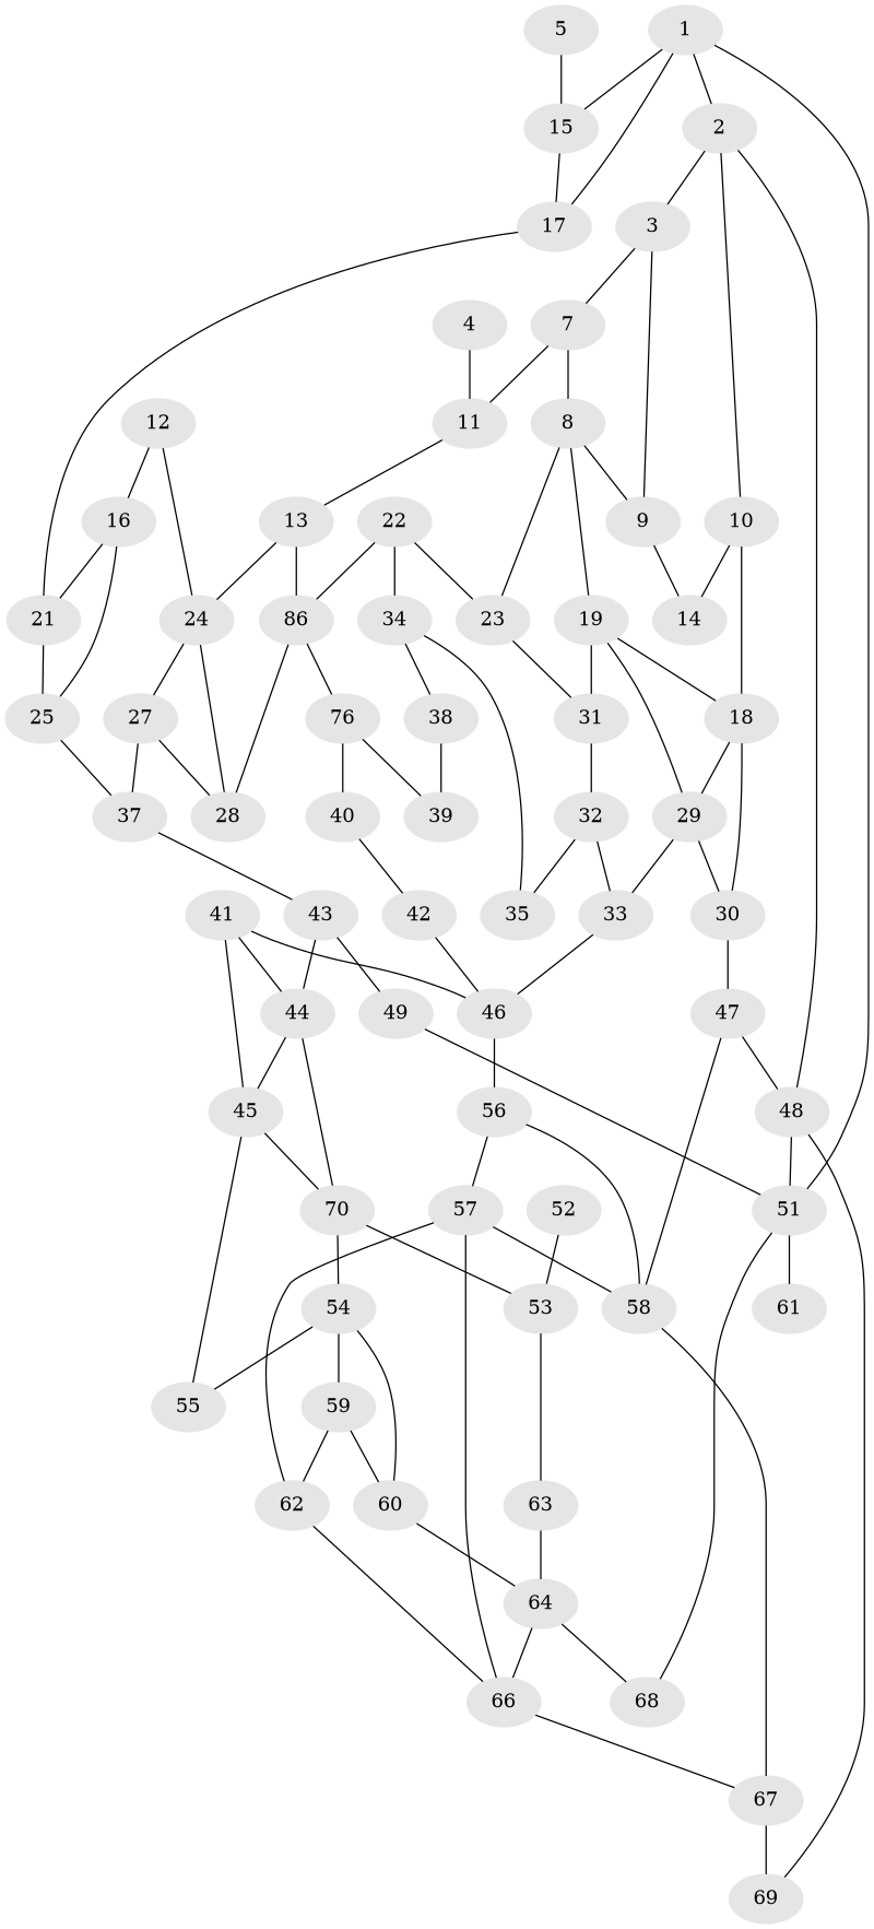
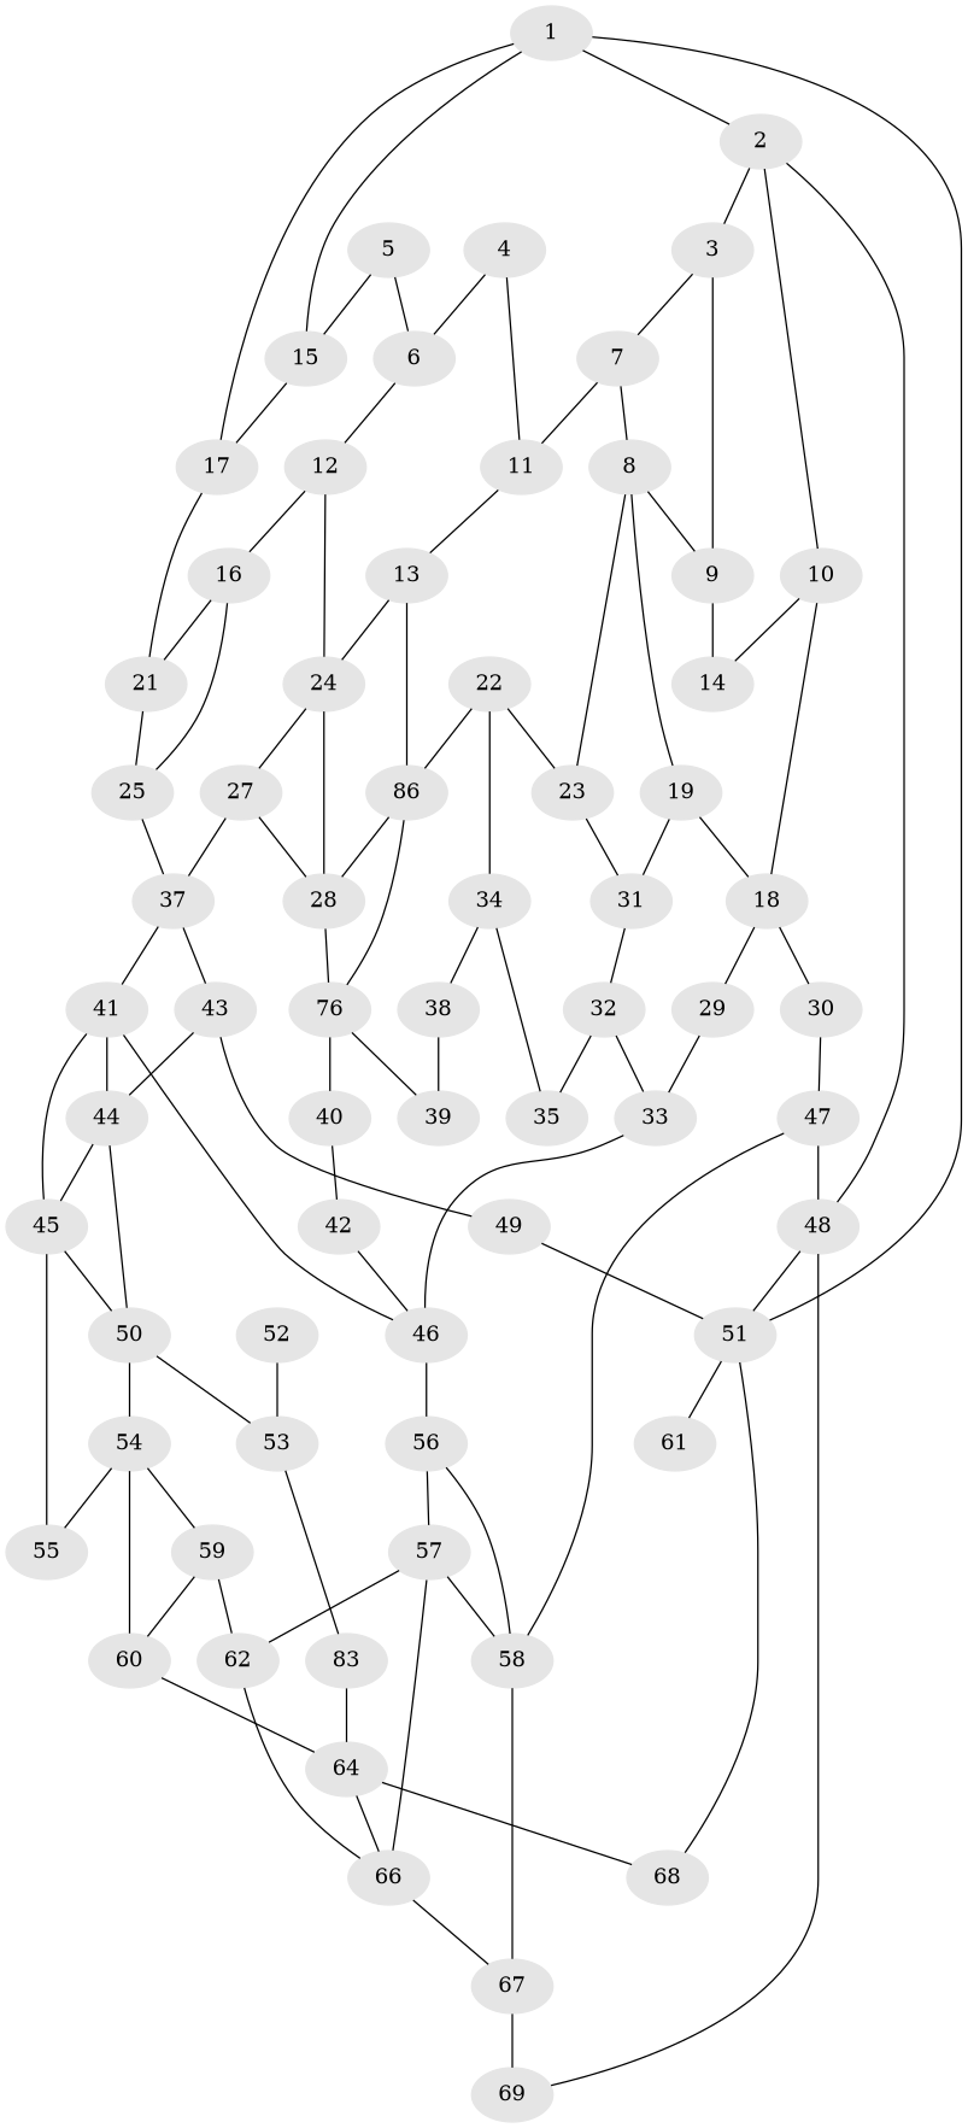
  graph {
    node [color=gray90 style=filled]
    edge [weight=1.0]
    1
    2
    15
    17
    51
    3
    10
    48
    21
    61
    68
    7
    9
    14
    18
    69
    11
    8
    4
+   6
    12
    13
    5
    16
    24
    19
    23
    29
    31
    30
    n31 [label=86]
    25
    27
    28
    n35 [label=76]
    37
    33
    47
    32
    49
    22
    34
    35
    38
    41
    43
    39
    40
    46
    58
    56
    42
    44
    45
-   50 [label=70]
+   50
    55
    53
    54
    57
    67
-   63
+   63 [label=83]
    59
    60
    52
    64
    62
    66
    1 -- 2
    1 -- 15
    1 -- 17
    1 -- 51
    2 -- 3
    2 -- 10
    2 -- 48
    15 -- 17
    17 -- 21
    51 -- 61
    51 -- 68
    3 -- 7
    3 -- 9
    10 -- 14
    10 -- 18
    48 -- 51
    48 -- 69
    21 -- 25
    7 -- 11 [weight=2.0]
    7 -- 8
    9 -- 14 [weight=2.0]
    18 -- 29
    18 -- 30
    11 -- 13
    8 -- 9
    8 -- 19
    8 -- 23
    4 -- 11
+   4 -- 6
+   6 -- 12
    12 -- 16
    12 -- 24
    13 -- 24
    13 -- n31
    5 -- 15 [weight=2.0]
+   5 -- 6
    16 -- 21
    16 -- 25
    24 -- 27
    24 -- 28
    19 -- 18
-   19 -- 29
    19 -- 31 [weight=2.0]
    23 -- 31
-   29 -- 30
    29 -- 33
    31 -- 32
    30 -- 47
    n31 -- 28
    n31 -- n35
    25 -- 37
    27 -- 28
    27 -- 37
+   28 -- n35
    n35 -- 39
    n35 -- 40
+   37 -- 41
    37 -- 43
    33 -- 46
    47 -- 48
    47 -- 58
    32 -- 33
    32 -- 35
    49 -- 51
    22 -- 23
    22 -- n31
    22 -- 34 [weight=2.0]
    34 -- 35
    34 -- 38
    38 -- 39 [weight=2.0]
    41 -- 46
    41 -- 44
    41 -- 45
    43 -- 49
    43 -- 44
    40 -- 42
    46 -- 56 [weight=2.0]
    58 -- 67
    56 -- 58
    56 -- 57
    42 -- 46
    44 -- 45
    44 -- 50
    45 -- 50
    45 -- 55
    50 -- 53
    50 -- 54
    53 -- 63
    54 -- 55
    54 -- 59
    54 -- 60
    57 -- 58
    57 -- 62
    57 -- 66
    67 -- 69 [weight=2.0]
    63 -- 64
    59 -- 60
    59 -- 62
    60 -- 64 [weight=2.0]
    52 -- 53
    64 -- 68
    64 -- 66
    62 -- 66
    66 -- 67
  }
